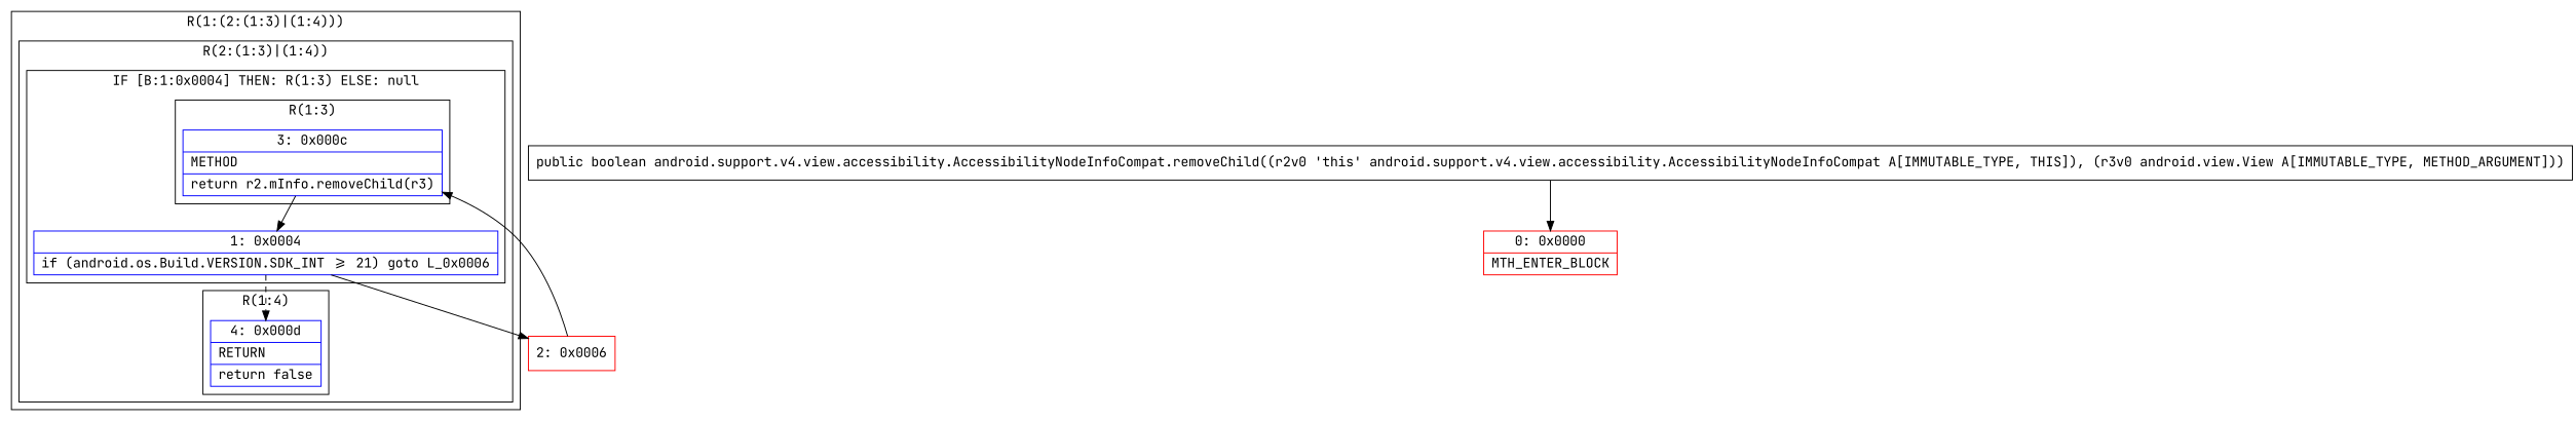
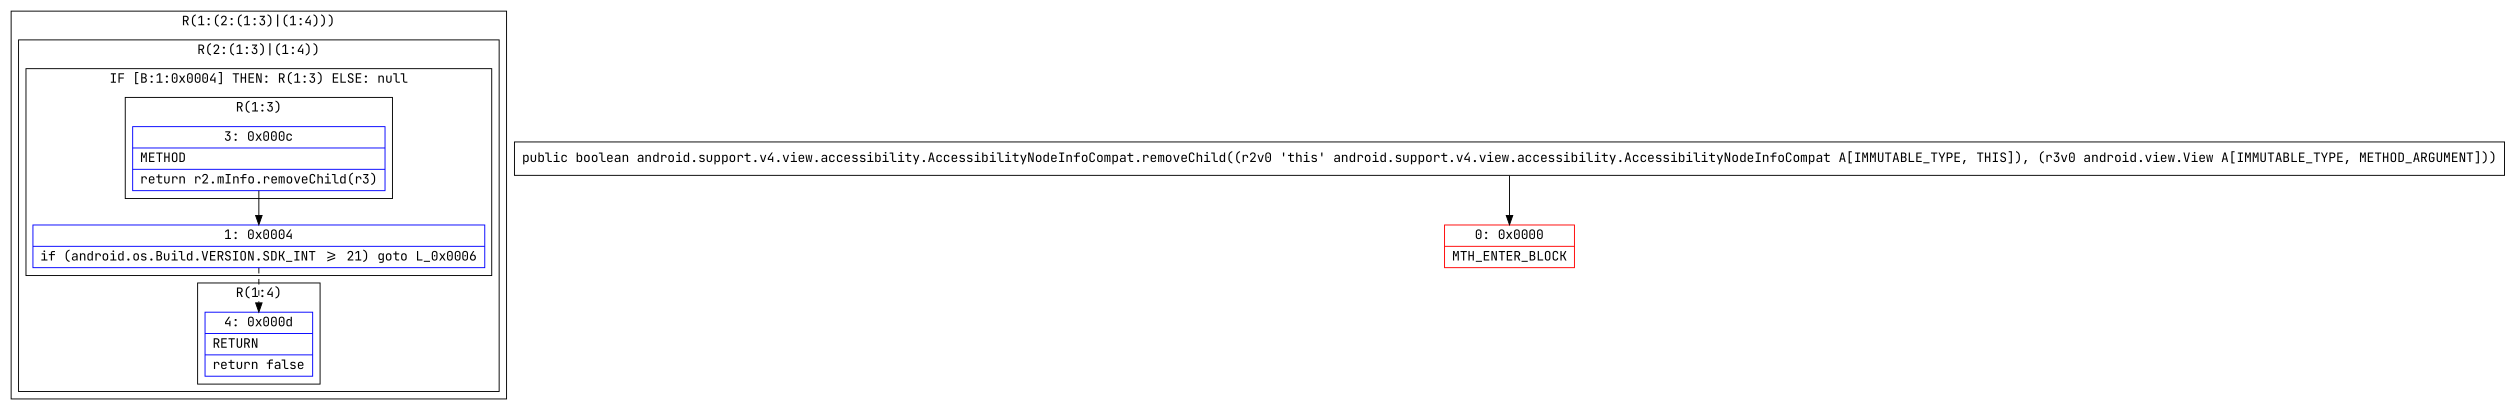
  digraph {
    fontname="JetBrains Mono"
    node [color=blue fontname="JetBrains Mono" shape=record]
    edge [fontname="JetBrains Mono"]
    n1 [label="{3\:\ 0x000c|METHOD\l|return r2.mInfo.removeChild(r3)\l}"]
    n2 [label="{1\:\ 0x0004|if (android.os.Build.VERSION.SDK_INT \>= 21) goto L_0x0006\l}"]
    n3 [label="{4\:\ 0x000d|RETURN\l|return false\l}"]
-   n4 [color=red label="{2\:\ 0x0006}"]
    n5 [color=red label="{0\:\ 0x0000|MTH_ENTER_BLOCK\l}"]
    n6 [label="{public boolean android.support.v4.view.accessibility.AccessibilityNodeInfoCompat.removeChild((r2v0 'this' android.support.v4.view.accessibility.AccessibilityNodeInfoCompat A[IMMUTABLE_TYPE, THIS]), (r3v0 android.view.View A[IMMUTABLE_TYPE, METHOD_ARGUMENT])) }" color=""]
    subgraph cluster_1 {
      label="R(1:(2:(1:3)|(1:4)))"
      subgraph cluster_2 {
        label="R(2:(1:3)|(1:4))"
        subgraph cluster_3 {
          label="IF [B:1:0x0004] THEN: R(1:3) ELSE: null"
          n2
          subgraph cluster_4 {
            label="R(1:3)"
            n1
          }
        }
        subgraph cluster_5 {
          label="R(1:4)"
          n3
        }
      }
    }
    n1 -> n2
    n2 -> n3 [style=dashed]
-   n2 -> n4
-   n4 -> n1
    n6 -> n5
  }
